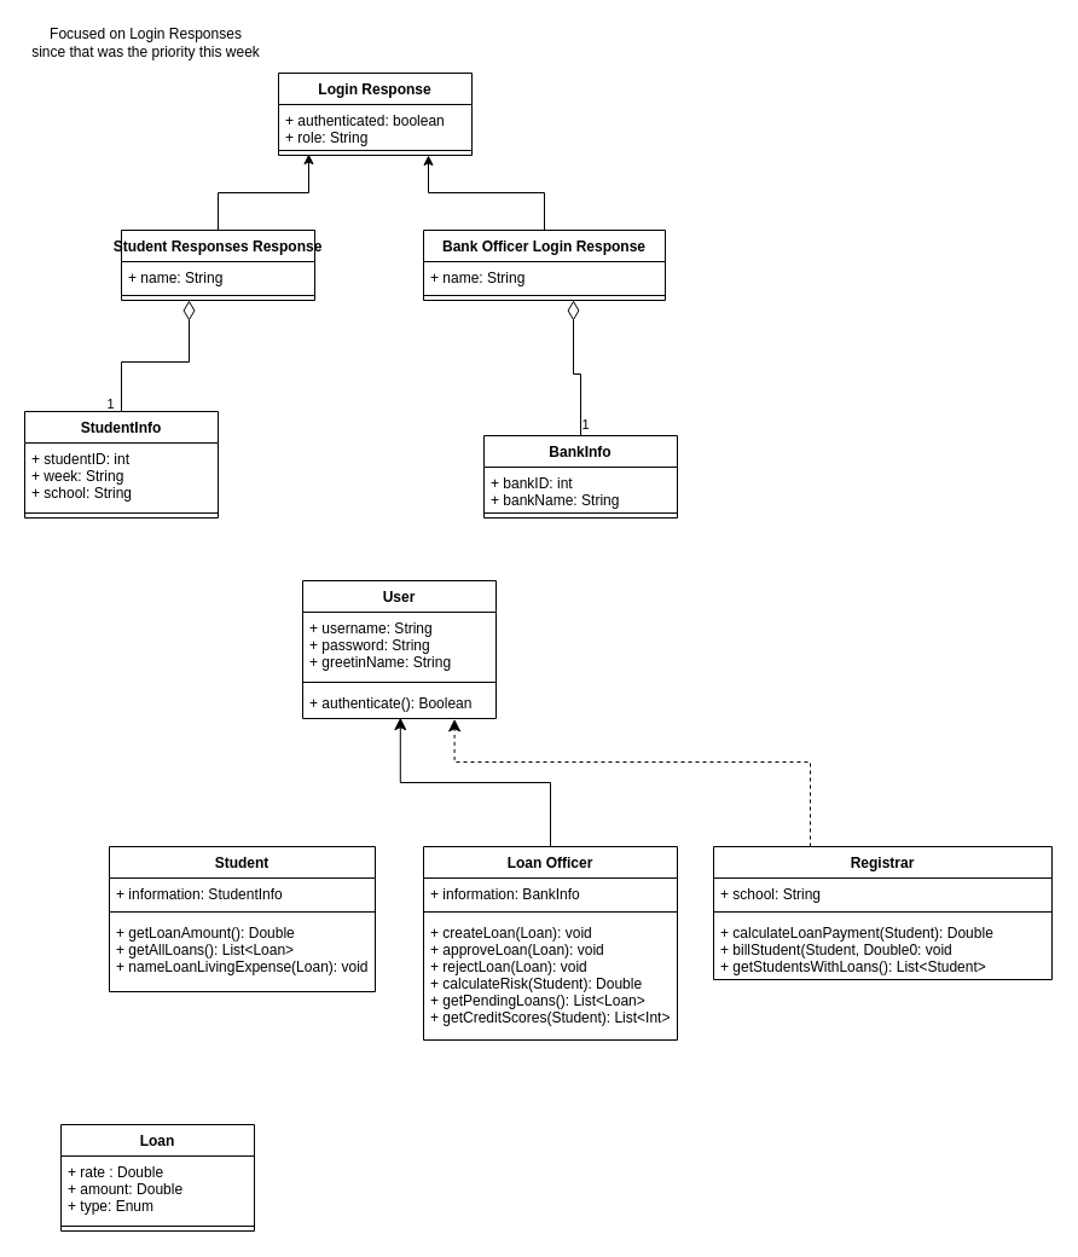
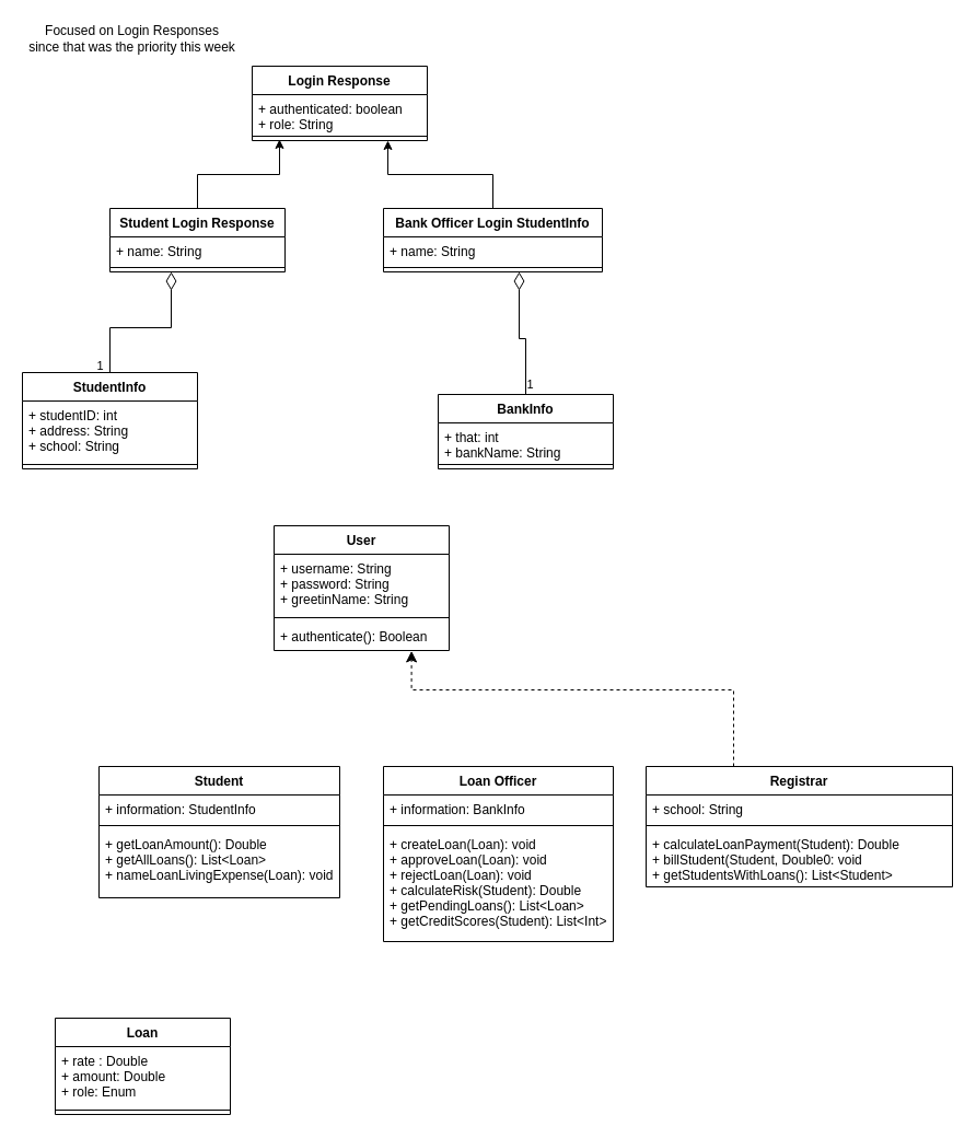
  <mxCell id="0" />
  <mxCell id="1" parent="0" />
  <mxCell id="2" value="Login Response" style="swimlane;fontStyle=1;align=center;verticalAlign=top;childLayout=stackLayout;horizontal=1;startSize=26;horizontalStack=0;resizeParent=1;resizeParentMax=0;resizeLast=0;collapsible=1;marginBottom=0;" parent="1" vertex="1"><mxGeometry x="230" y="60" width="160" height="68" as="geometry" /></mxCell>
  <mxCell id="3" value="+ authenticated: boolean&#10;+ role: String" style="text;strokeColor=none;fillColor=none;align=left;verticalAlign=top;spacingLeft=4;spacingRight=4;overflow=hidden;rotatable=0;points=[[0,0.5],[1,0.5]];portConstraint=eastwest;" parent="2" vertex="1"><mxGeometry y="26" width="160" height="34" as="geometry" /></mxCell>
  <mxCell id="4" value="" style="line;strokeWidth=1;fillColor=none;align=left;verticalAlign=middle;spacingTop=-1;spacingLeft=3;spacingRight=3;rotatable=0;labelPosition=right;points=[];portConstraint=eastwest;" parent="2" vertex="1"><mxGeometry y="60" width="160" height="8" as="geometry" /></mxCell>
  <mxCell id="5" style="edgeStyle=orthogonalEdgeStyle;rounded=0;orthogonalLoop=1;jettySize=auto;html=1;entryX=0.156;entryY=0.875;entryDx=0;entryDy=0;entryPerimeter=0;" parent="1" source="6" target="4" edge="1"><mxGeometry relative="1" as="geometry" /></mxCell>
- <mxCell id="6" value="Student Responses Response" style="swimlane;fontStyle=1;align=center;verticalAlign=top;childLayout=stackLayout;horizontal=1;startSize=26;horizontalStack=0;resizeParent=1;resizeParentMax=0;resizeLast=0;collapsible=1;marginBottom=0;" parent="1" vertex="1"><mxGeometry x="100" y="190" width="160" height="58" as="geometry" /></mxCell>
+ <mxCell id="6" value="Student Login Response" style="swimlane;fontStyle=1;align=center;verticalAlign=top;childLayout=stackLayout;horizontal=1;startSize=26;horizontalStack=0;resizeParent=1;resizeParentMax=0;resizeLast=0;collapsible=1;marginBottom=0;" parent="1" vertex="1"><mxGeometry x="100" y="190" width="160" height="58" as="geometry" /></mxCell>
  <mxCell id="7" value="+ name: String" style="text;strokeColor=none;fillColor=none;align=left;verticalAlign=top;spacingLeft=4;spacingRight=4;overflow=hidden;rotatable=0;points=[[0,0.5],[1,0.5]];portConstraint=eastwest;" parent="6" vertex="1"><mxGeometry y="26" width="160" height="24" as="geometry" /></mxCell>
  <mxCell id="8" value="" style="line;strokeWidth=1;fillColor=none;align=left;verticalAlign=middle;spacingTop=-1;spacingLeft=3;spacingRight=3;rotatable=0;labelPosition=right;points=[];portConstraint=eastwest;" parent="6" vertex="1"><mxGeometry y="50" width="160" height="8" as="geometry" /></mxCell>
  <mxCell id="9" style="edgeStyle=orthogonalEdgeStyle;rounded=0;orthogonalLoop=1;jettySize=auto;html=1;entryX=0.35;entryY=1;entryDx=0;entryDy=0;entryPerimeter=0;endArrow=diamondThin;endFill=0;endSize=14;" parent="1" source="11" target="8" edge="1"><mxGeometry relative="1" as="geometry" /></mxCell>
  <mxCell id="10" value="1" style="edgeLabel;html=1;align=center;verticalAlign=middle;resizable=0;points=[];" parent="9" vertex="1" connectable="0"><mxGeometry x="-0.284" y="1" relative="1" as="geometry"><mxPoint x="-22" y="35" as="offset" /></mxGeometry></mxCell>
  <mxCell id="11" value="StudentInfo" style="swimlane;fontStyle=1;align=center;verticalAlign=top;childLayout=stackLayout;horizontal=1;startSize=26;horizontalStack=0;resizeParent=1;resizeParentMax=0;resizeLast=0;collapsible=1;marginBottom=0;" parent="1" vertex="1"><mxGeometry x="20" y="340" width="160" height="88" as="geometry" /></mxCell>
- <mxCell id="12" value="+ studentID: int&#10;+ week: String&#10;+ school: String" style="text;strokeColor=none;fillColor=none;align=left;verticalAlign=top;spacingLeft=4;spacingRight=4;overflow=hidden;rotatable=0;points=[[0,0.5],[1,0.5]];portConstraint=eastwest;" parent="11" vertex="1"><mxGeometry y="26" width="160" height="54" as="geometry" /></mxCell>
+ <mxCell id="12" value="+ studentID: int&#10;+ address: String&#10;+ school: String" style="text;strokeColor=none;fillColor=none;align=left;verticalAlign=top;spacingLeft=4;spacingRight=4;overflow=hidden;rotatable=0;points=[[0,0.5],[1,0.5]];portConstraint=eastwest;" parent="11" vertex="1"><mxGeometry y="26" width="160" height="54" as="geometry" /></mxCell>
  <mxCell id="13" value="" style="line;strokeWidth=1;fillColor=none;align=left;verticalAlign=middle;spacingTop=-1;spacingLeft=3;spacingRight=3;rotatable=0;labelPosition=right;points=[];portConstraint=eastwest;" parent="11" vertex="1"><mxGeometry y="80" width="160" height="8" as="geometry" /></mxCell>
  <mxCell id="14" style="edgeStyle=orthogonalEdgeStyle;rounded=0;orthogonalLoop=1;jettySize=auto;html=1;entryX=0.775;entryY=1;entryDx=0;entryDy=0;entryPerimeter=0;" parent="1" source="15" target="4" edge="1"><mxGeometry relative="1" as="geometry" /></mxCell>
- <mxCell id="15" value="Bank Officer Login Response" style="swimlane;fontStyle=1;align=center;verticalAlign=top;childLayout=stackLayout;horizontal=1;startSize=26;horizontalStack=0;resizeParent=1;resizeParentMax=0;resizeLast=0;collapsible=1;marginBottom=0;" parent="1" vertex="1"><mxGeometry x="350" y="190" width="200" height="58" as="geometry" /></mxCell>
+ <mxCell id="15" value="Bank Officer Login StudentInfo" style="swimlane;fontStyle=1;align=center;verticalAlign=top;childLayout=stackLayout;horizontal=1;startSize=26;horizontalStack=0;resizeParent=1;resizeParentMax=0;resizeLast=0;collapsible=1;marginBottom=0;" parent="1" vertex="1"><mxGeometry x="350" y="190" width="200" height="58" as="geometry" /></mxCell>
  <mxCell id="16" value="+ name: String" style="text;strokeColor=none;fillColor=none;align=left;verticalAlign=top;spacingLeft=4;spacingRight=4;overflow=hidden;rotatable=0;points=[[0,0.5],[1,0.5]];portConstraint=eastwest;" parent="15" vertex="1"><mxGeometry y="26" width="200" height="24" as="geometry" /></mxCell>
  <mxCell id="17" value="" style="line;strokeWidth=1;fillColor=none;align=left;verticalAlign=middle;spacingTop=-1;spacingLeft=3;spacingRight=3;rotatable=0;labelPosition=right;points=[];portConstraint=eastwest;" parent="15" vertex="1"><mxGeometry y="50" width="200" height="8" as="geometry" /></mxCell>
  <mxCell id="18" style="edgeStyle=orthogonalEdgeStyle;rounded=0;orthogonalLoop=1;jettySize=auto;html=1;entryX=0.62;entryY=1;entryDx=0;entryDy=0;entryPerimeter=0;endArrow=diamondThin;endFill=0;endSize=14;" parent="1" source="20" target="17" edge="1"><mxGeometry relative="1" as="geometry" /></mxCell>
  <mxCell id="19" value="1" style="edgeLabel;html=1;align=center;verticalAlign=middle;resizable=0;points=[];" parent="18" vertex="1" connectable="0"><mxGeometry x="-0.78" y="-3" relative="1" as="geometry"><mxPoint y="3" as="offset" /></mxGeometry></mxCell>
  <mxCell id="20" value="BankInfo" style="swimlane;fontStyle=1;align=center;verticalAlign=top;childLayout=stackLayout;horizontal=1;startSize=26;horizontalStack=0;resizeParent=1;resizeParentMax=0;resizeLast=0;collapsible=1;marginBottom=0;" parent="1" vertex="1"><mxGeometry x="400" y="360" width="160" height="68" as="geometry" /></mxCell>
- <mxCell id="21" value="+ bankID: int&#10;+ bankName: String" style="text;strokeColor=none;fillColor=none;align=left;verticalAlign=top;spacingLeft=4;spacingRight=4;overflow=hidden;rotatable=0;points=[[0,0.5],[1,0.5]];portConstraint=eastwest;" parent="20" vertex="1"><mxGeometry y="26" width="160" height="34" as="geometry" /></mxCell>
+ <mxCell id="21" value="+ that: int&#10;+ bankName: String" style="text;strokeColor=none;fillColor=none;align=left;verticalAlign=top;spacingLeft=4;spacingRight=4;overflow=hidden;rotatable=0;points=[[0,0.5],[1,0.5]];portConstraint=eastwest;" parent="20" vertex="1"><mxGeometry y="26" width="160" height="34" as="geometry" /></mxCell>
  <mxCell id="22" value="" style="line;strokeWidth=1;fillColor=none;align=left;verticalAlign=middle;spacingTop=-1;spacingLeft=3;spacingRight=3;rotatable=0;labelPosition=right;points=[];portConstraint=eastwest;" parent="20" vertex="1"><mxGeometry y="60" width="160" height="8" as="geometry" /></mxCell>
  <mxCell id="23" value="Loan" style="swimlane;fontStyle=1;align=center;verticalAlign=top;childLayout=stackLayout;horizontal=1;startSize=26;horizontalStack=0;resizeParent=1;resizeParentMax=0;resizeLast=0;collapsible=1;marginBottom=0;" parent="1" vertex="1"><mxGeometry x="50" y="930" width="160" height="88" as="geometry" /></mxCell>
- <mxCell id="24" value="+ rate : Double&#10;+ amount: Double&#10;+ type: Enum" style="text;strokeColor=none;fillColor=none;align=left;verticalAlign=top;spacingLeft=4;spacingRight=4;overflow=hidden;rotatable=0;points=[[0,0.5],[1,0.5]];portConstraint=eastwest;" parent="23" vertex="1"><mxGeometry y="26" width="160" height="54" as="geometry" /></mxCell>
+ <mxCell id="24" value="+ rate : Double&#10;+ amount: Double&#10;+ role: Enum" style="text;strokeColor=none;fillColor=none;align=left;verticalAlign=top;spacingLeft=4;spacingRight=4;overflow=hidden;rotatable=0;points=[[0,0.5],[1,0.5]];portConstraint=eastwest;" parent="23" vertex="1"><mxGeometry y="26" width="160" height="54" as="geometry" /></mxCell>
  <mxCell id="25" value="" style="line;strokeWidth=1;fillColor=none;align=left;verticalAlign=middle;spacingTop=-1;spacingLeft=3;spacingRight=3;rotatable=0;labelPosition=right;points=[];portConstraint=eastwest;" parent="23" vertex="1"><mxGeometry y="80" width="160" height="8" as="geometry" /></mxCell>
  <mxCell id="26" value="Focused on Login Responses&lt;br&gt;since that was the priority this week" style="text;html=1;align=center;verticalAlign=middle;resizable=0;points=[];autosize=1;strokeColor=none;" parent="1" vertex="1"><mxGeometry x="20" y="20" width="200" height="30" as="geometry" /></mxCell>
  <mxCell id="27" value="User" style="swimlane;fontStyle=1;align=center;verticalAlign=top;childLayout=stackLayout;horizontal=1;startSize=26;horizontalStack=0;resizeParent=1;resizeParentMax=0;resizeLast=0;collapsible=1;marginBottom=0;" parent="1" vertex="1"><mxGeometry x="250" y="480" width="160" height="114" as="geometry" /></mxCell>
  <mxCell id="28" value="+ username: String&#10;+ password: String&#10;+ greetinName: String" style="text;strokeColor=none;fillColor=none;align=left;verticalAlign=top;spacingLeft=4;spacingRight=4;overflow=hidden;rotatable=0;points=[[0,0.5],[1,0.5]];portConstraint=eastwest;" parent="27" vertex="1"><mxGeometry y="26" width="160" height="54" as="geometry" /></mxCell>
  <mxCell id="29" value="" style="line;strokeWidth=1;fillColor=none;align=left;verticalAlign=middle;spacingTop=-1;spacingLeft=3;spacingRight=3;rotatable=0;labelPosition=right;points=[];portConstraint=eastwest;" parent="27" vertex="1"><mxGeometry y="80" width="160" height="8" as="geometry" /></mxCell>
  <mxCell id="30" value="+ authenticate(): Boolean" style="text;strokeColor=none;fillColor=none;align=left;verticalAlign=top;spacingLeft=4;spacingRight=4;overflow=hidden;rotatable=0;points=[[0,0.5],[1,0.5]];portConstraint=eastwest;" parent="27" vertex="1"><mxGeometry y="88" width="160" height="26" as="geometry" /></mxCell>
  <mxCell id="31" value="Student" style="swimlane;fontStyle=1;align=center;verticalAlign=top;childLayout=stackLayout;horizontal=1;startSize=26;horizontalStack=0;resizeParent=1;resizeParentMax=0;resizeLast=0;collapsible=1;marginBottom=0;" parent="1" vertex="1"><mxGeometry x="90" y="700" width="220" height="120" as="geometry" /></mxCell>
  <mxCell id="32" value="+ information: StudentInfo" style="text;strokeColor=none;fillColor=none;align=left;verticalAlign=top;spacingLeft=4;spacingRight=4;overflow=hidden;rotatable=0;points=[[0,0.5],[1,0.5]];portConstraint=eastwest;" parent="31" vertex="1"><mxGeometry y="26" width="220" height="24" as="geometry" /></mxCell>
  <mxCell id="33" value="" style="line;strokeWidth=1;fillColor=none;align=left;verticalAlign=middle;spacingTop=-1;spacingLeft=3;spacingRight=3;rotatable=0;labelPosition=right;points=[];portConstraint=eastwest;" parent="31" vertex="1"><mxGeometry y="50" width="220" height="8" as="geometry" /></mxCell>
  <mxCell id="34" value="+ getLoanAmount(): Double&#10;+ getAllLoans(): List&lt;Loan&gt;&#10;+ nameLoanLivingExpense(Loan): void" style="text;strokeColor=none;fillColor=none;align=left;verticalAlign=top;spacingLeft=4;spacingRight=4;overflow=hidden;rotatable=0;points=[[0,0.5],[1,0.5]];portConstraint=eastwest;" parent="31" vertex="1"><mxGeometry y="58" width="220" height="62" as="geometry" /></mxCell>
- <mxCell id="35" style="edgeStyle=orthogonalEdgeStyle;rounded=0;orthogonalLoop=1;jettySize=auto;html=1;entryX=0.505;entryY=0.971;entryDx=0;entryDy=0;entryPerimeter=0;endArrow=classic;endFill=1;endSize=8;" parent="1" source="36" target="30" edge="1"><mxGeometry relative="1" as="geometry" /></mxCell>
  <mxCell id="36" value="Loan Officer" style="swimlane;fontStyle=1;align=center;verticalAlign=top;childLayout=stackLayout;horizontal=1;startSize=26;horizontalStack=0;resizeParent=1;resizeParentMax=0;resizeLast=0;collapsible=1;marginBottom=0;" parent="1" vertex="1"><mxGeometry x="350" y="700" width="210" height="160" as="geometry" /></mxCell>
  <mxCell id="37" value="+ information: BankInfo" style="text;strokeColor=none;fillColor=none;align=left;verticalAlign=top;spacingLeft=4;spacingRight=4;overflow=hidden;rotatable=0;points=[[0,0.5],[1,0.5]];portConstraint=eastwest;" parent="36" vertex="1"><mxGeometry y="26" width="210" height="24" as="geometry" /></mxCell>
  <mxCell id="38" value="" style="line;strokeWidth=1;fillColor=none;align=left;verticalAlign=middle;spacingTop=-1;spacingLeft=3;spacingRight=3;rotatable=0;labelPosition=right;points=[];portConstraint=eastwest;" parent="36" vertex="1"><mxGeometry y="50" width="210" height="8" as="geometry" /></mxCell>
  <mxCell id="39" value="+ createLoan(Loan): void&#10;+ approveLoan(Loan): void&#10;+ rejectLoan(Loan): void&#10;+ calculateRisk(Student): Double&#10;+ getPendingLoans(): List&lt;Loan&gt;&#10;+ getCreditScores(Student): List&lt;Int&gt;" style="text;strokeColor=none;fillColor=none;align=left;verticalAlign=top;spacingLeft=4;spacingRight=4;overflow=hidden;rotatable=0;points=[[0,0.5],[1,0.5]];portConstraint=eastwest;" parent="36" vertex="1"><mxGeometry y="58" width="210" height="102" as="geometry" /></mxCell>
  <mxCell id="40" style="edgeStyle=orthogonalEdgeStyle;rounded=0;orthogonalLoop=1;jettySize=auto;html=1;entryX=0.785;entryY=1.016;entryDx=0;entryDy=0;entryPerimeter=0;endArrow=classic;endFill=1;endSize=8;dashed=1;" parent="1" source="41" target="30" edge="1"><mxGeometry relative="1" as="geometry"><Array as="points"><mxPoint x="670" y="630" /><mxPoint x="376" y="630" /></Array></mxGeometry></mxCell>
  <mxCell id="41" value="Registrar" style="swimlane;fontStyle=1;align=center;verticalAlign=top;childLayout=stackLayout;horizontal=1;startSize=26;horizontalStack=0;resizeParent=1;resizeParentMax=0;resizeLast=0;collapsible=1;marginBottom=0;" parent="1" vertex="1"><mxGeometry x="590" y="700" width="280" height="110" as="geometry" /></mxCell>
  <mxCell id="42" value="+ school: String" style="text;strokeColor=none;fillColor=none;align=left;verticalAlign=top;spacingLeft=4;spacingRight=4;overflow=hidden;rotatable=0;points=[[0,0.5],[1,0.5]];portConstraint=eastwest;" parent="41" vertex="1"><mxGeometry y="26" width="280" height="24" as="geometry" /></mxCell>
  <mxCell id="43" value="" style="line;strokeWidth=1;fillColor=none;align=left;verticalAlign=middle;spacingTop=-1;spacingLeft=3;spacingRight=3;rotatable=0;labelPosition=right;points=[];portConstraint=eastwest;" parent="41" vertex="1"><mxGeometry y="50" width="280" height="8" as="geometry" /></mxCell>
  <mxCell id="44" value="+ calculateLoanPayment(Student): Double&#10;+ billStudent(Student, Double0: void&#10;+ getStudentsWithLoans(): List&lt;Student&gt;" style="text;strokeColor=none;fillColor=none;align=left;verticalAlign=top;spacingLeft=4;spacingRight=4;overflow=hidden;rotatable=0;points=[[0,0.5],[1,0.5]];portConstraint=eastwest;" parent="41" vertex="1"><mxGeometry y="58" width="280" height="52" as="geometry" /></mxCell>
